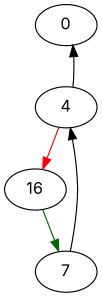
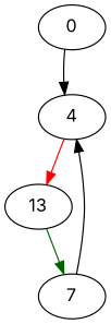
  strict digraph {
    fontname=Inter
    node [fontname=Inter]
    edge [fontname=Inter]
    n1 [entry=true label=0]
    4
-   13 [label=16]
+   13
    7
-   4 -> n1
+   n1 -> 4
    4 -> 13 [color=red cond=false]
    13 -> 7 [color=darkgreen cond=true]
    7 -> 4
  }
